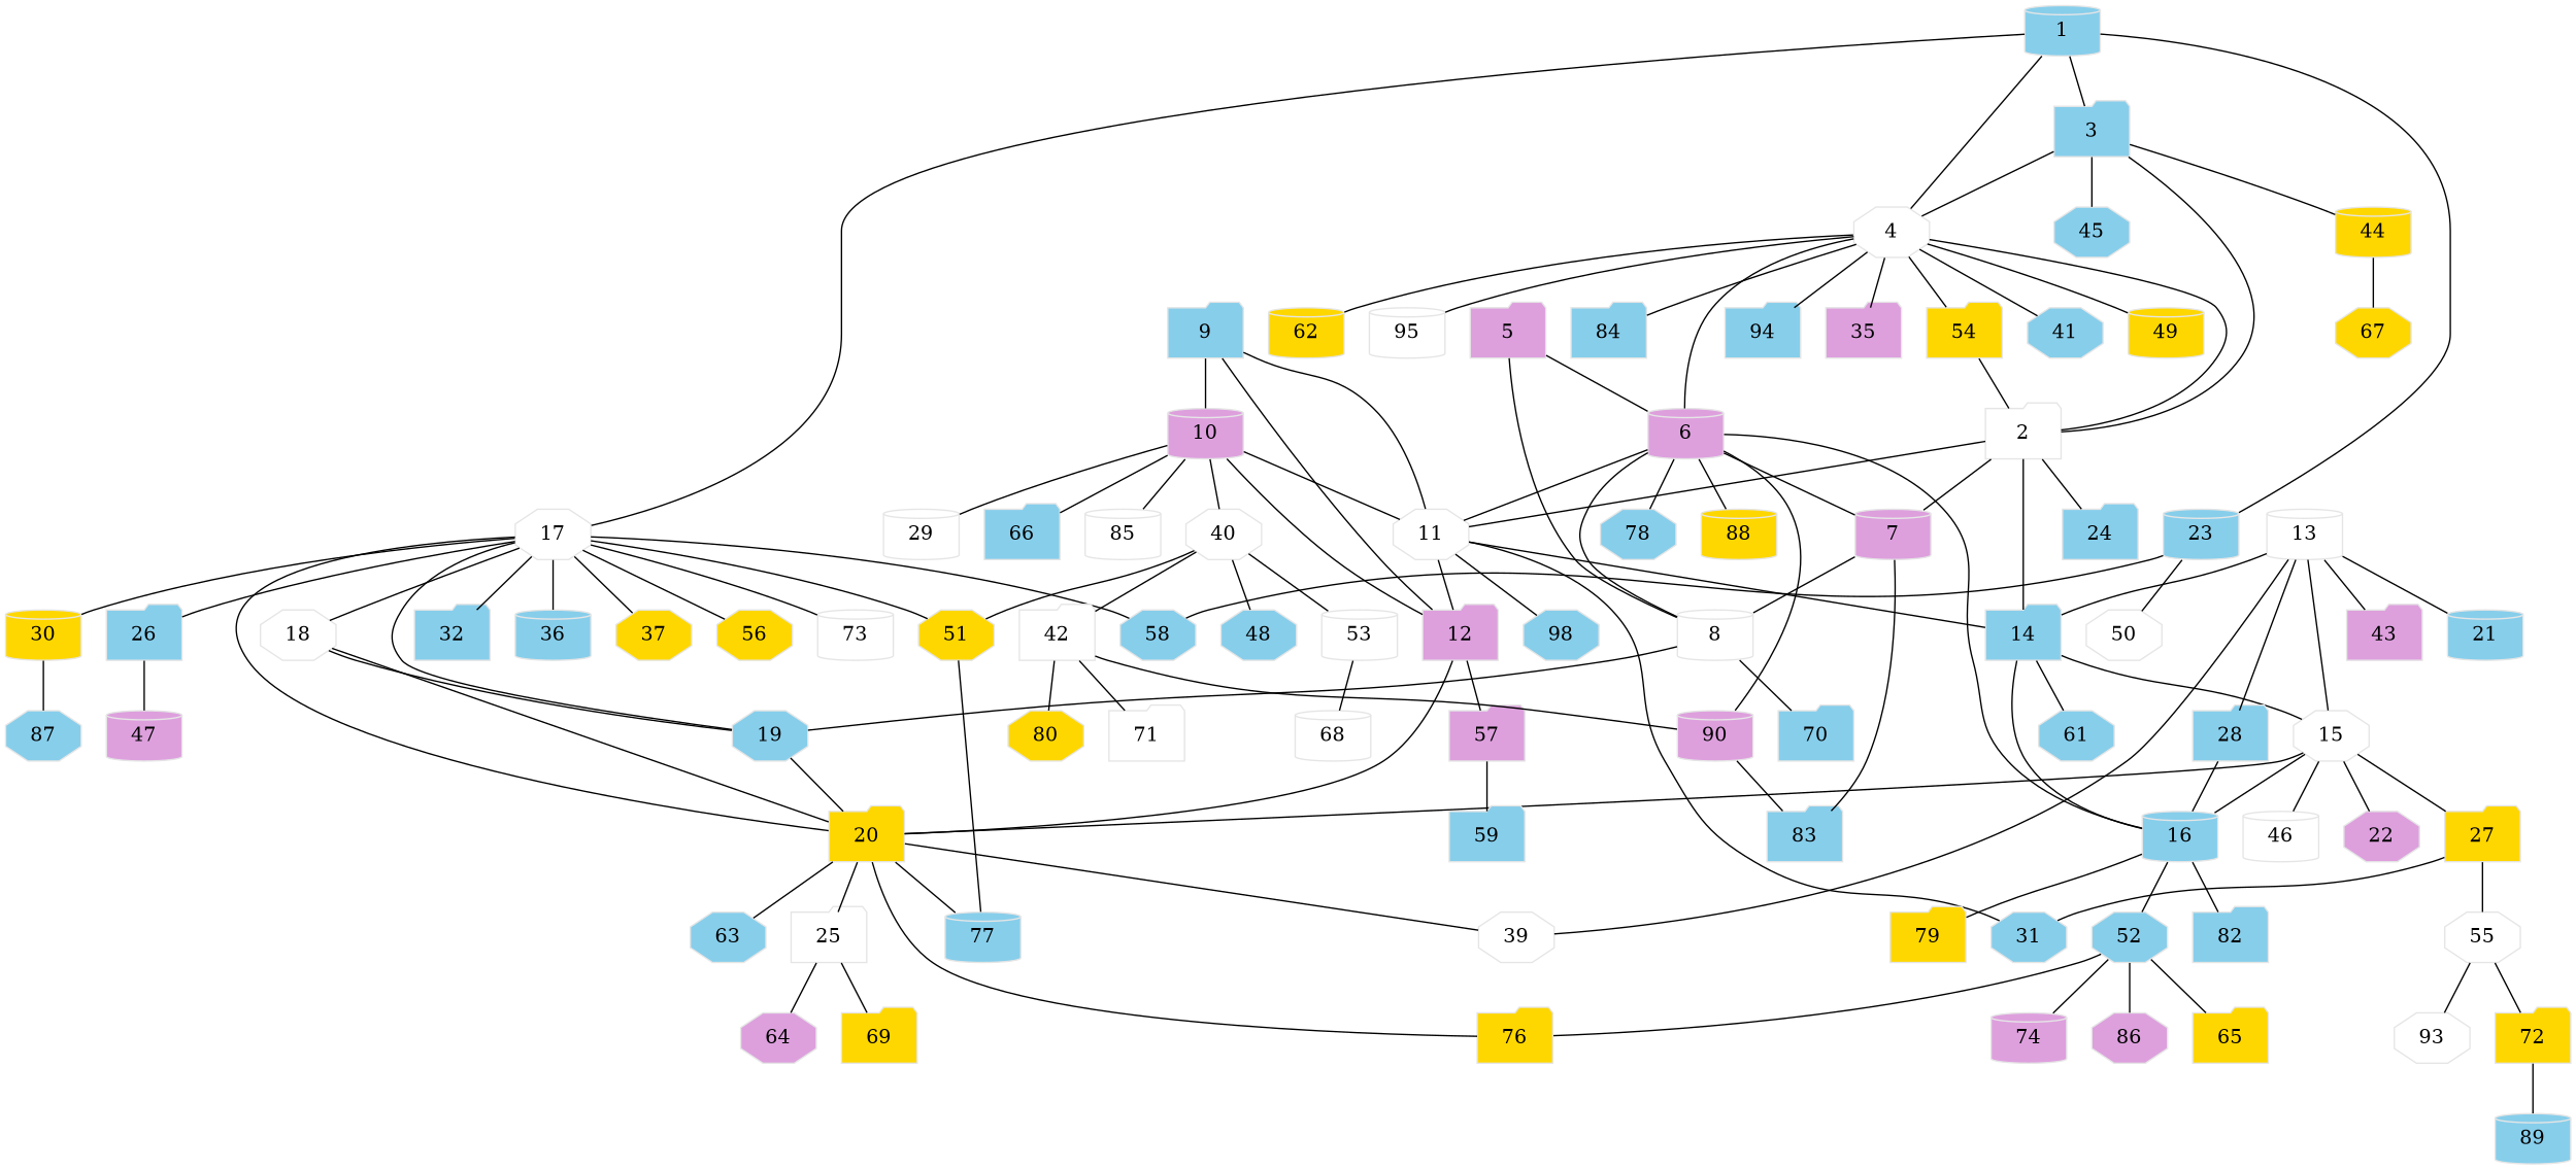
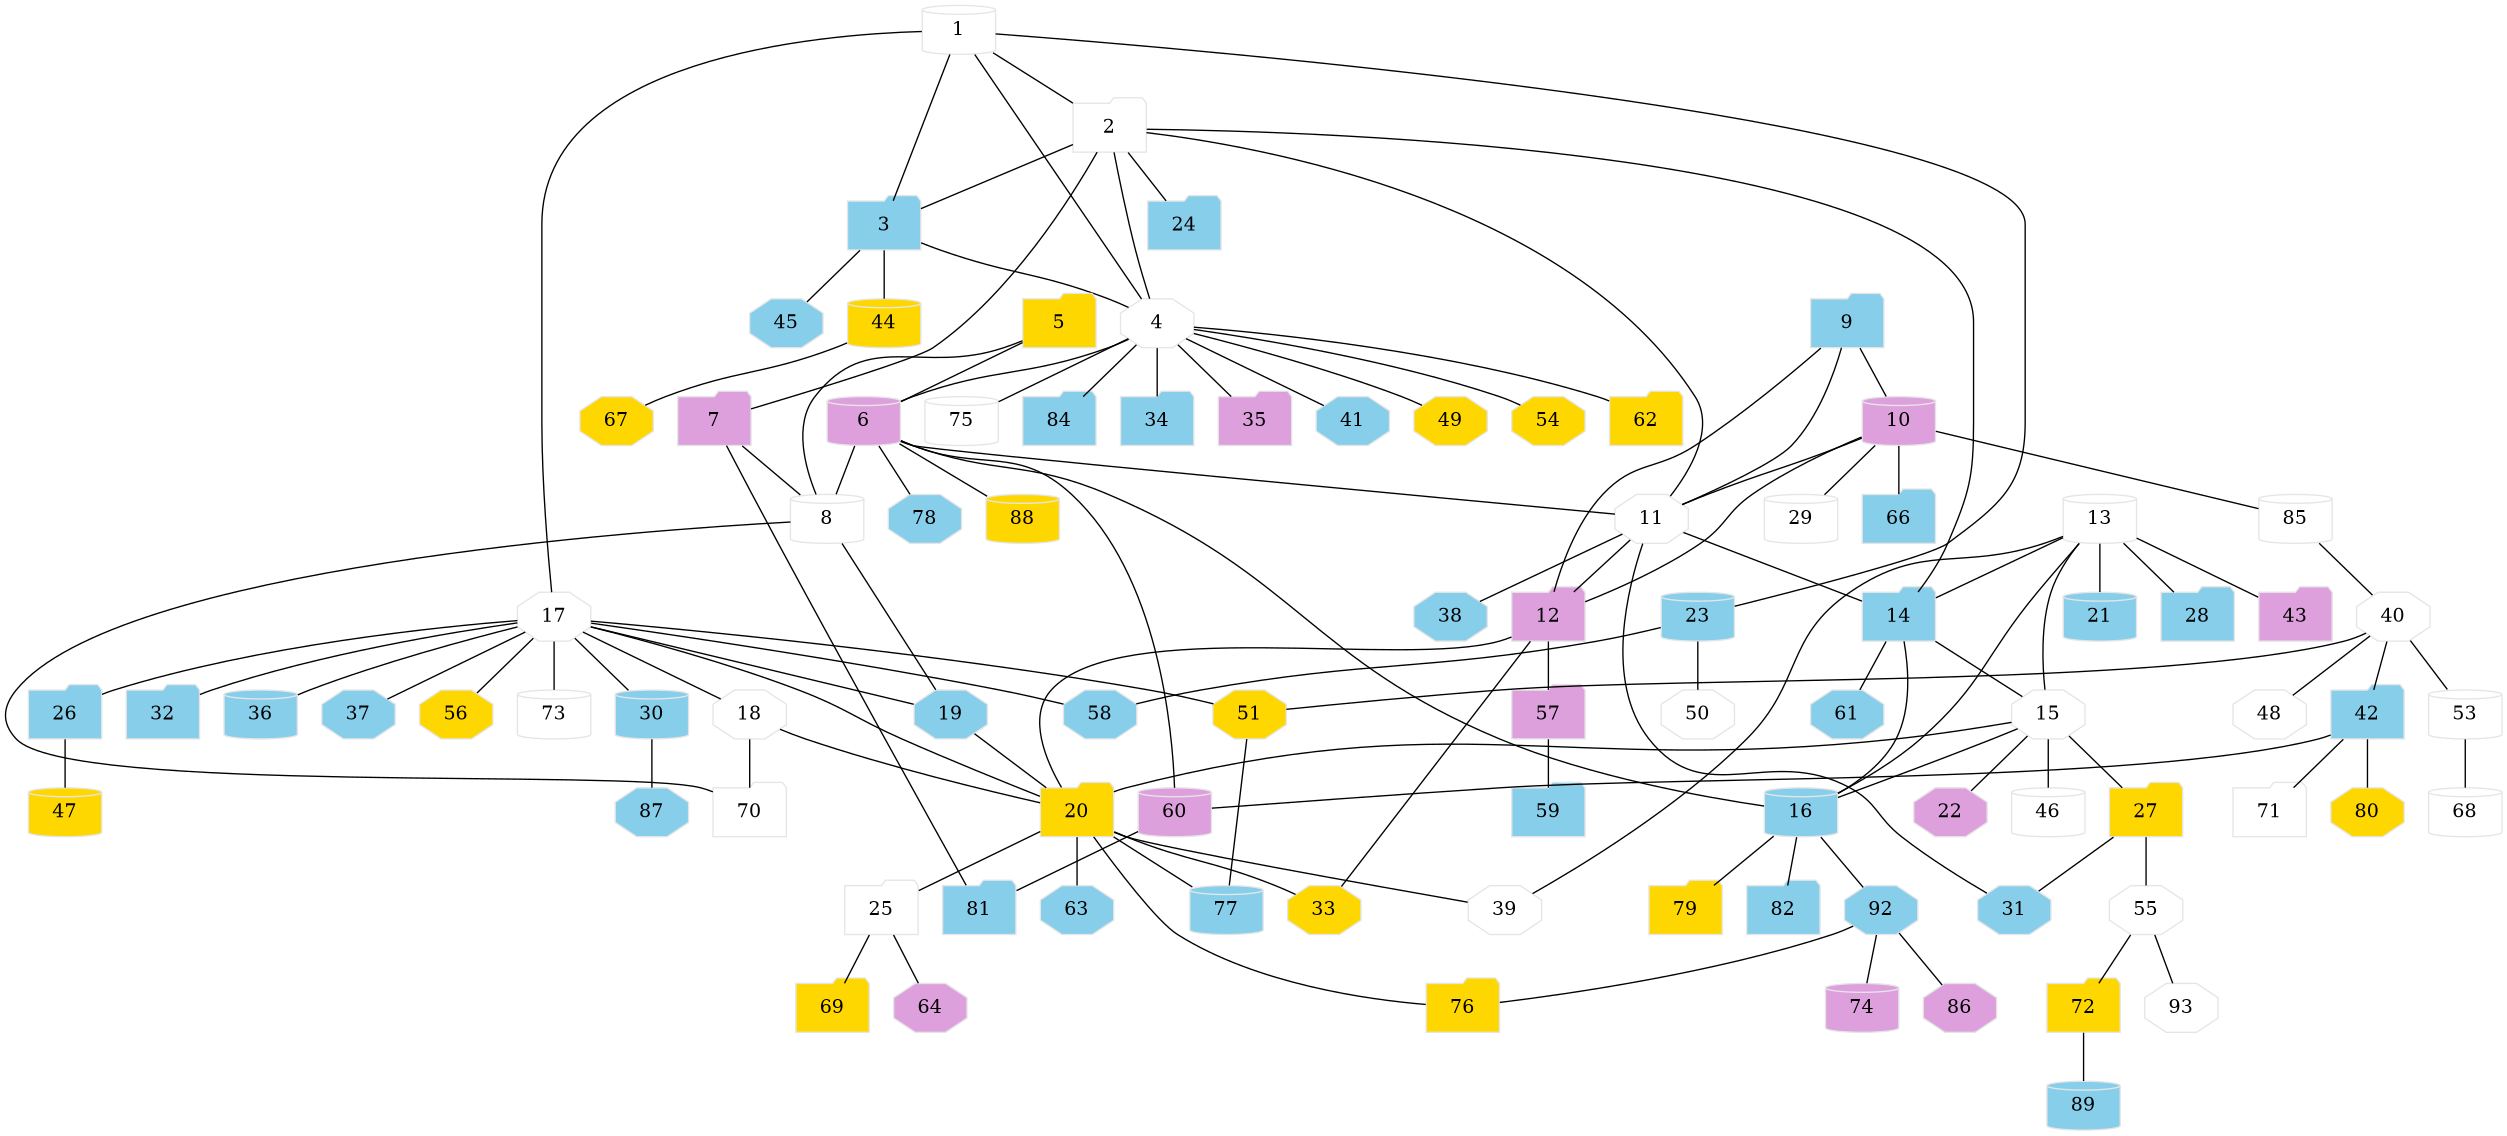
  graph {
    node [color=gray90 fillcolor=skyblue shape=octagon style=filled]
-   1 [shape=cylinder]
+   1 [fillcolor=white shape=cylinder]
    2 [fillcolor=white shape=folder]
    3 [shape=folder]
    4 [fillcolor=white]
    17 [fillcolor=white]
    23 [shape=cylinder]
    11 [fillcolor=white]
    14 [shape=folder]
    24 [shape=folder]
-   7 [fillcolor=plum shape=cylinder]
+   7 [fillcolor=plum shape=folder]
    44 [fillcolor=gold shape=cylinder]
    45
    6 [fillcolor=plum shape=cylinder]
-   34 [shape=folder label=94]
+   34 [shape=folder]
    35 [fillcolor=plum shape=folder]
    41
-   49 [fillcolor=gold shape=cylinder]
-   54 [fillcolor=gold shape=folder]
-   62 [fillcolor=gold shape=cylinder]
-   75 [fillcolor=white shape=cylinder label=95]
+   49 [fillcolor=gold]
+   54 [fillcolor=gold]
+   62 [fillcolor=gold shape=folder]
+   75 [fillcolor=white shape=cylinder]
    84 [shape=folder]
    19
    20 [fillcolor=gold shape=folder]
    18 [fillcolor=white]
    26 [shape=folder]
-   30 [fillcolor=gold shape=cylinder]
+   30 [shape=cylinder]
    32 [shape=folder]
    36 [shape=cylinder]
-   37 [fillcolor=gold]
+   37
    51 [fillcolor=gold]
    56 [fillcolor=gold]
    58
    73 [fillcolor=white shape=cylinder]
    50 [fillcolor=white]
    12 [fillcolor=plum shape=folder]
    31
-   38 [label=98]
+   38
    16 [shape=cylinder]
    15 [fillcolor=white]
    61
    67 [fillcolor=gold]
    8 [fillcolor=white shape=cylinder]
-   60 [fillcolor=plum shape=cylinder label=90]
+   60 [fillcolor=plum shape=cylinder]
    78
    88 [fillcolor=gold shape=cylinder]
-   5 [fillcolor=plum shape=folder]
-   81 [shape=folder label=83]
-   70 [shape=folder]
-   52
+   5 [fillcolor=gold shape=folder]
+   81 [shape=folder]
+   70 [fillcolor=white shape=folder]
+   52 [label=92]
    79 [fillcolor=gold shape=folder]
    82 [shape=folder]
    9 [shape=folder]
    10 [fillcolor=plum shape=cylinder]
    29 [fillcolor=white shape=cylinder]
    40 [fillcolor=white]
    66 [shape=folder]
    85 [fillcolor=white shape=cylinder]
+   33 [fillcolor=gold]
    57 [fillcolor=plum shape=folder]
-   42 [fillcolor=white shape=folder]
-   48
+   42 [shape=folder]
+   48 [fillcolor=white]
    53 [fillcolor=white shape=cylinder]
    39 [fillcolor=white]
    25 [fillcolor=white shape=folder]
    63
    76 [fillcolor=gold shape=folder]
    77 [shape=cylinder]
    59 [shape=folder]
    13 [fillcolor=white shape=cylinder]
    21 [shape=cylinder]
    28 [shape=folder]
    43 [fillcolor=plum shape=folder]
    22 [fillcolor=plum]
    27 [fillcolor=gold shape=folder]
    46 [fillcolor=white shape=cylinder]
    55 [fillcolor=white]
-   65 [fillcolor=gold shape=folder]
    74 [fillcolor=plum shape=cylinder]
    86 [fillcolor=plum]
-   47 [fillcolor=plum shape=cylinder]
+   47 [fillcolor=gold shape=cylinder]
    87
    64 [fillcolor=plum]
    69 [fillcolor=gold shape=folder]
    72 [fillcolor=gold shape=folder]
    n85 [fillcolor=white label=93]
    71 [fillcolor=white shape=folder]
    80 [fillcolor=gold]
    68 [fillcolor=white shape=cylinder]
    89 [shape=cylinder]
-   54 -- 2
+   1 -- 2
    1 -- 3
    1 -- 4
    1 -- 17
    1 -- 23
    2 -- 3
    2 -- 4
    2 -- 11
    2 -- 14
    2 -- 24
    2 -- 7
    3 -- 4
    3 -- 44
    3 -- 45
    4 -- 6
    4 -- 34
    4 -- 35
    4 -- 41
    4 -- 49
    4 -- 54
    4 -- 62
    4 -- 75
    4 -- 84
    17 -- 19
    17 -- 20
    17 -- 18
    17 -- 26
    17 -- 30
    17 -- 32
    17 -- 36
    17 -- 37
    17 -- 51
    17 -- 56
    17 -- 58
    17 -- 73
    23 -- 58
    23 -- 50
    11 -- 14
    11 -- 12
    11 -- 31
    11 -- 38
    14 -- 16
    14 -- 15
    14 -- 61
    7 -- 8
    7 -- 81
    44 -- 67
    6 -- 11
-   6 -- 7
    6 -- 16
    6 -- 8
    6 -- 60
    6 -- 78
    6 -- 88
    19 -- 20
+   20 -- 33
    20 -- 39
    20 -- 25
    20 -- 63
    20 -- 76
    20 -- 77
-   18 -- 19
+   18 -- 70
    18 -- 20
    26 -- 47
    30 -- 87
    51 -- 77
    12 -- 20
+   12 -- 33
    12 -- 57
    16 -- 52
    16 -- 79
    16 -- 82
    15 -- 20
    15 -- 16
    15 -- 22
    15 -- 27
    15 -- 46
    8 -- 19
    8 -- 70
    60 -- 81
    5 -- 6
    5 -- 8
    52 -- 76
-   52 -- 65
    52 -- 74
    52 -- 86
    9 -- 11
    9 -- 12
    9 -- 10
    10 -- 11
    10 -- 12
    10 -- 29
-   10 -- 40
+   85 -- 40
    10 -- 66
    10 -- 85
    40 -- 51
    40 -- 42
    40 -- 48
    40 -- 53
    57 -- 59
    42 -- 60
    42 -- 71
    42 -- 80
    53 -- 68
    25 -- 64
    25 -- 69
    13 -- 14
-   28 -- 16
+   13 -- 16
    13 -- 15
    13 -- 39
    13 -- 21
    13 -- 28
    13 -- 43
    27 -- 31
    27 -- 55
    55 -- 72
    55 -- n85
    72 -- 89
  }
